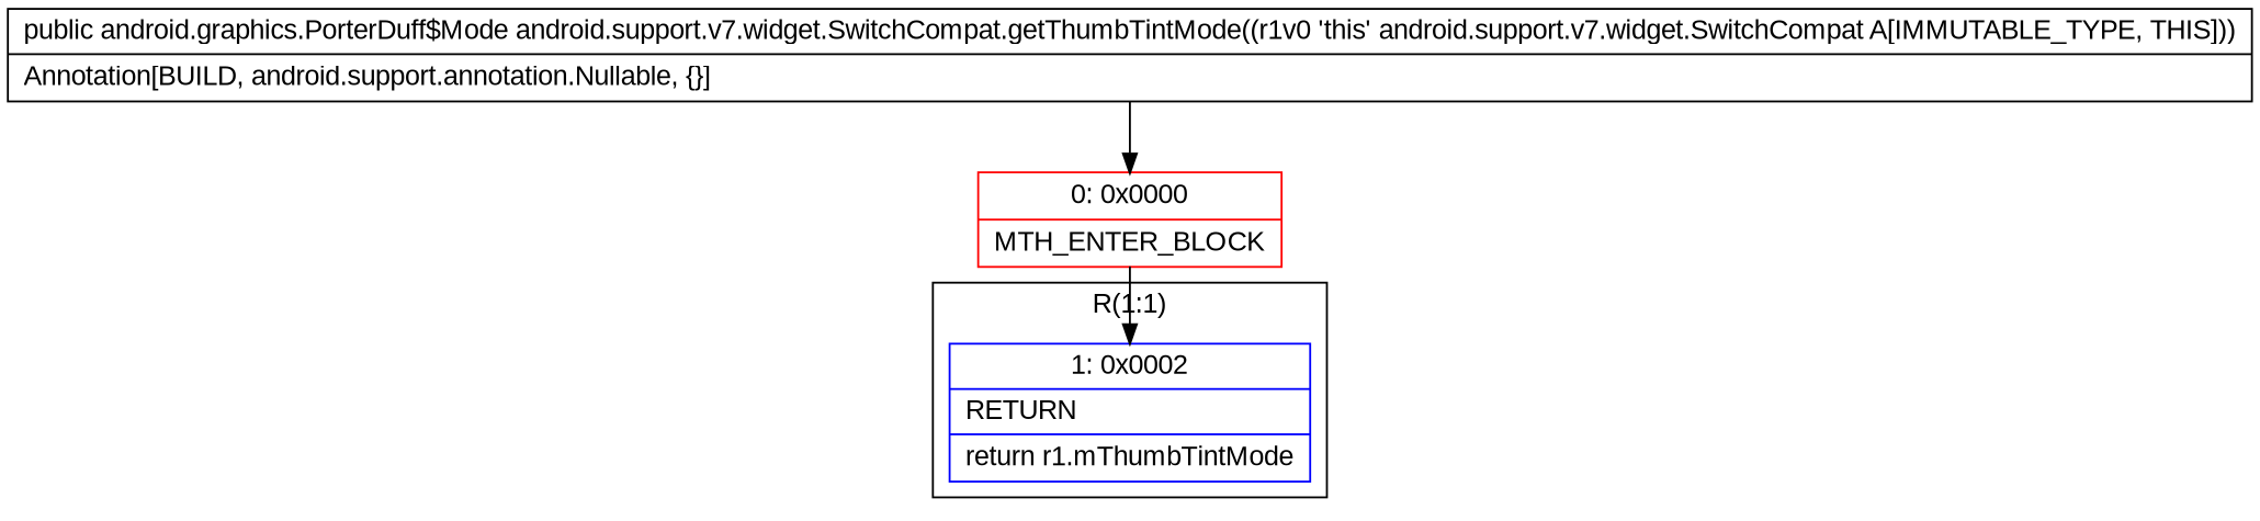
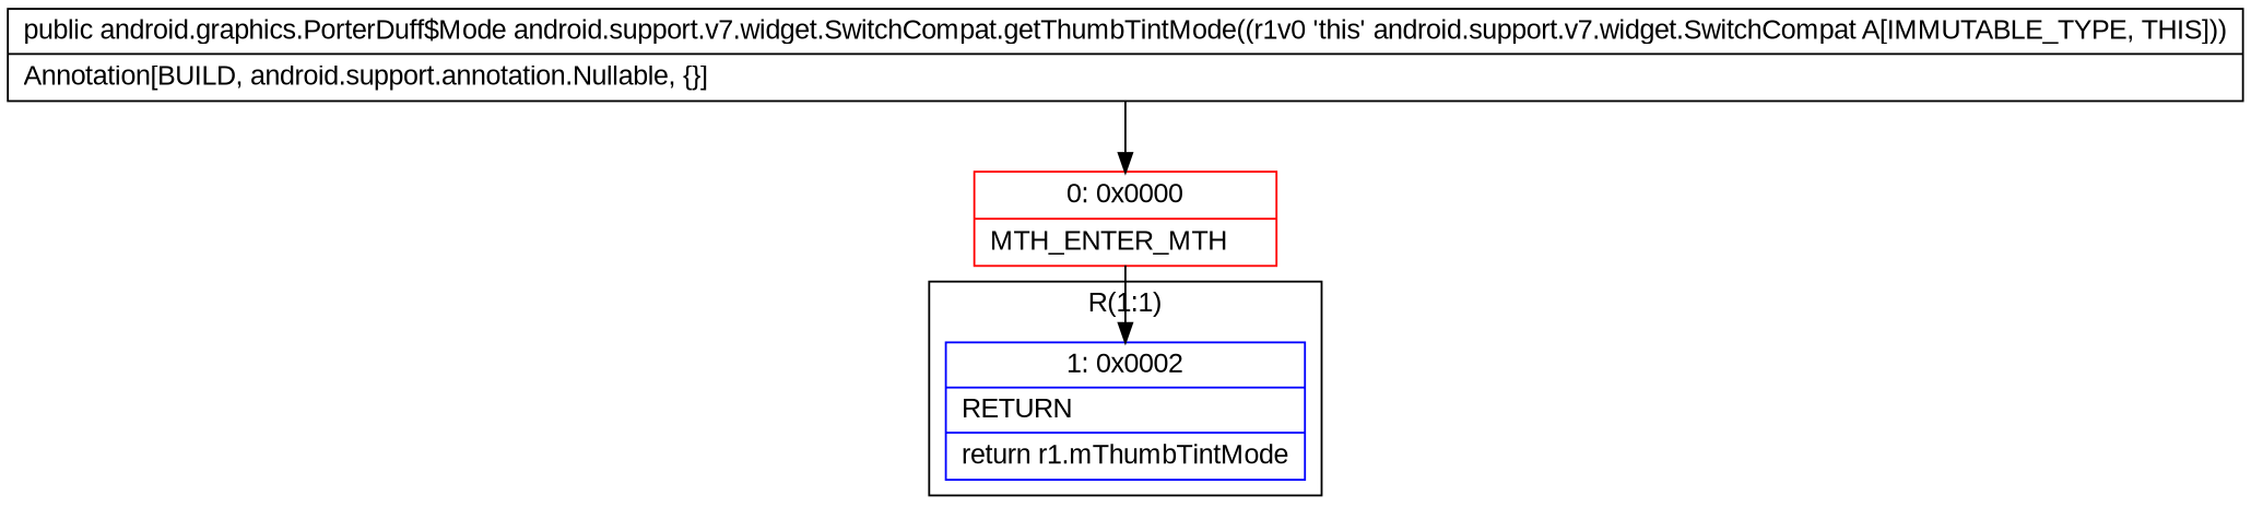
  digraph {
    fontname="Liberation Sans"
    node [shape=record fontname="Liberation Sans"]
    edge [fontname="Liberation Sans"]
    n1 [color=blue label="{1\:\ 0x0002|RETURN\l|return r1.mThumbTintMode\l}"]
-   n2 [color=red label="{0\:\ 0x0000|MTH_ENTER_BLOCK\l}"]
+   n2 [color=red label="{0\:\ 0x0000|MTH_ENTER_MTH\l}"]
    n3 [label="{public android.graphics.PorterDuff$Mode android.support.v7.widget.SwitchCompat.getThumbTintMode((r1v0 'this' android.support.v7.widget.SwitchCompat A[IMMUTABLE_TYPE, THIS]))  | Annotation[BUILD, android.support.annotation.Nullable, \{\}]\l}"]
    subgraph cluster_1 {
      label="R(1:1)"
      n1
    }
    n2 -> n1
    n3 -> n2
  }
